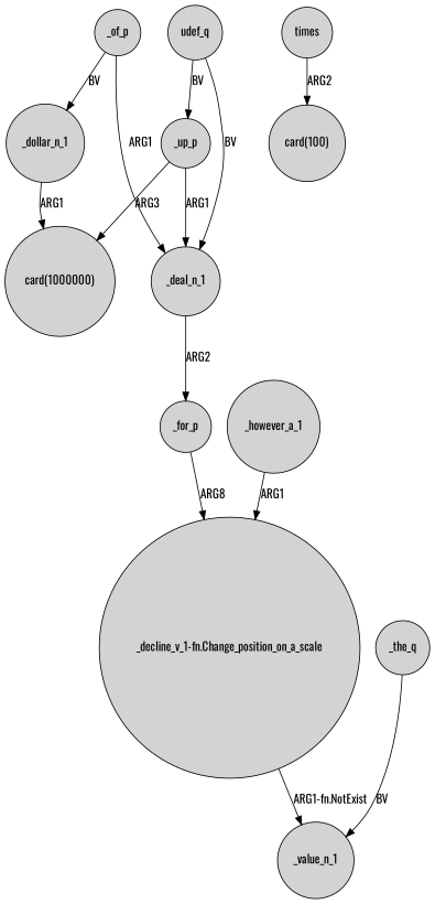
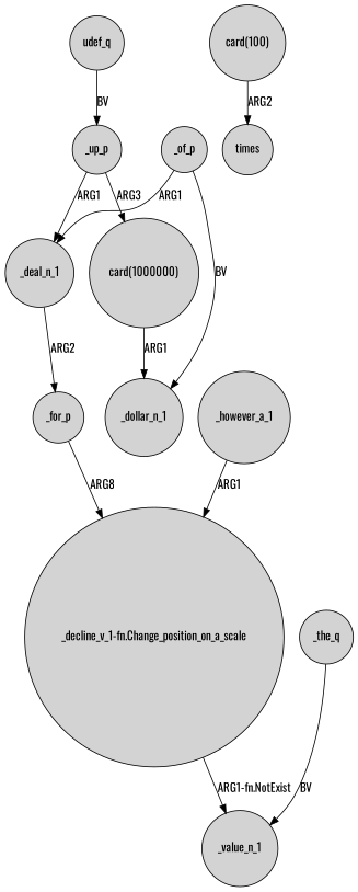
  digraph {
    fontname=Oswald
    node [fontname=Oswald shape=circle style=filled]
    edge [fontname=Oswald]
    "card(1000000)"
    _dollar_n_1
    "_decline_v_1-fn.Change_position_on_a_scale"
    _value_n_1
    _of_p
    _deal_n_1
    _for_p
    udef_q
    _up_p
    times
    "card(100)"
    _however_a_1
    _the_q
-   _dollar_n_1 -> "card(1000000)" [label=ARG1]
+   "card(1000000)" -> _dollar_n_1 [label=ARG1]
    "_decline_v_1-fn.Change_position_on_a_scale" -> _value_n_1 [label="ARG1-fn.NotExist"]
    _of_p -> _dollar_n_1 [label=BV]
    _of_p -> _deal_n_1 [label=ARG1]
    _deal_n_1 -> _for_p [label=ARG2]
    _for_p -> "_decline_v_1-fn.Change_position_on_a_scale" [label=ARG8]
-   udef_q -> _deal_n_1 [label=BV]
    udef_q -> _up_p [label=BV]
    _up_p -> "card(1000000)" [label=ARG3]
    _up_p -> _deal_n_1 [label=ARG1]
-   times -> "card(100)" [label=ARG2]
+   "card(100)" -> times [label=ARG2]
    _however_a_1 -> "_decline_v_1-fn.Change_position_on_a_scale" [label=ARG1]
    _the_q -> _value_n_1 [label=BV]
  }
